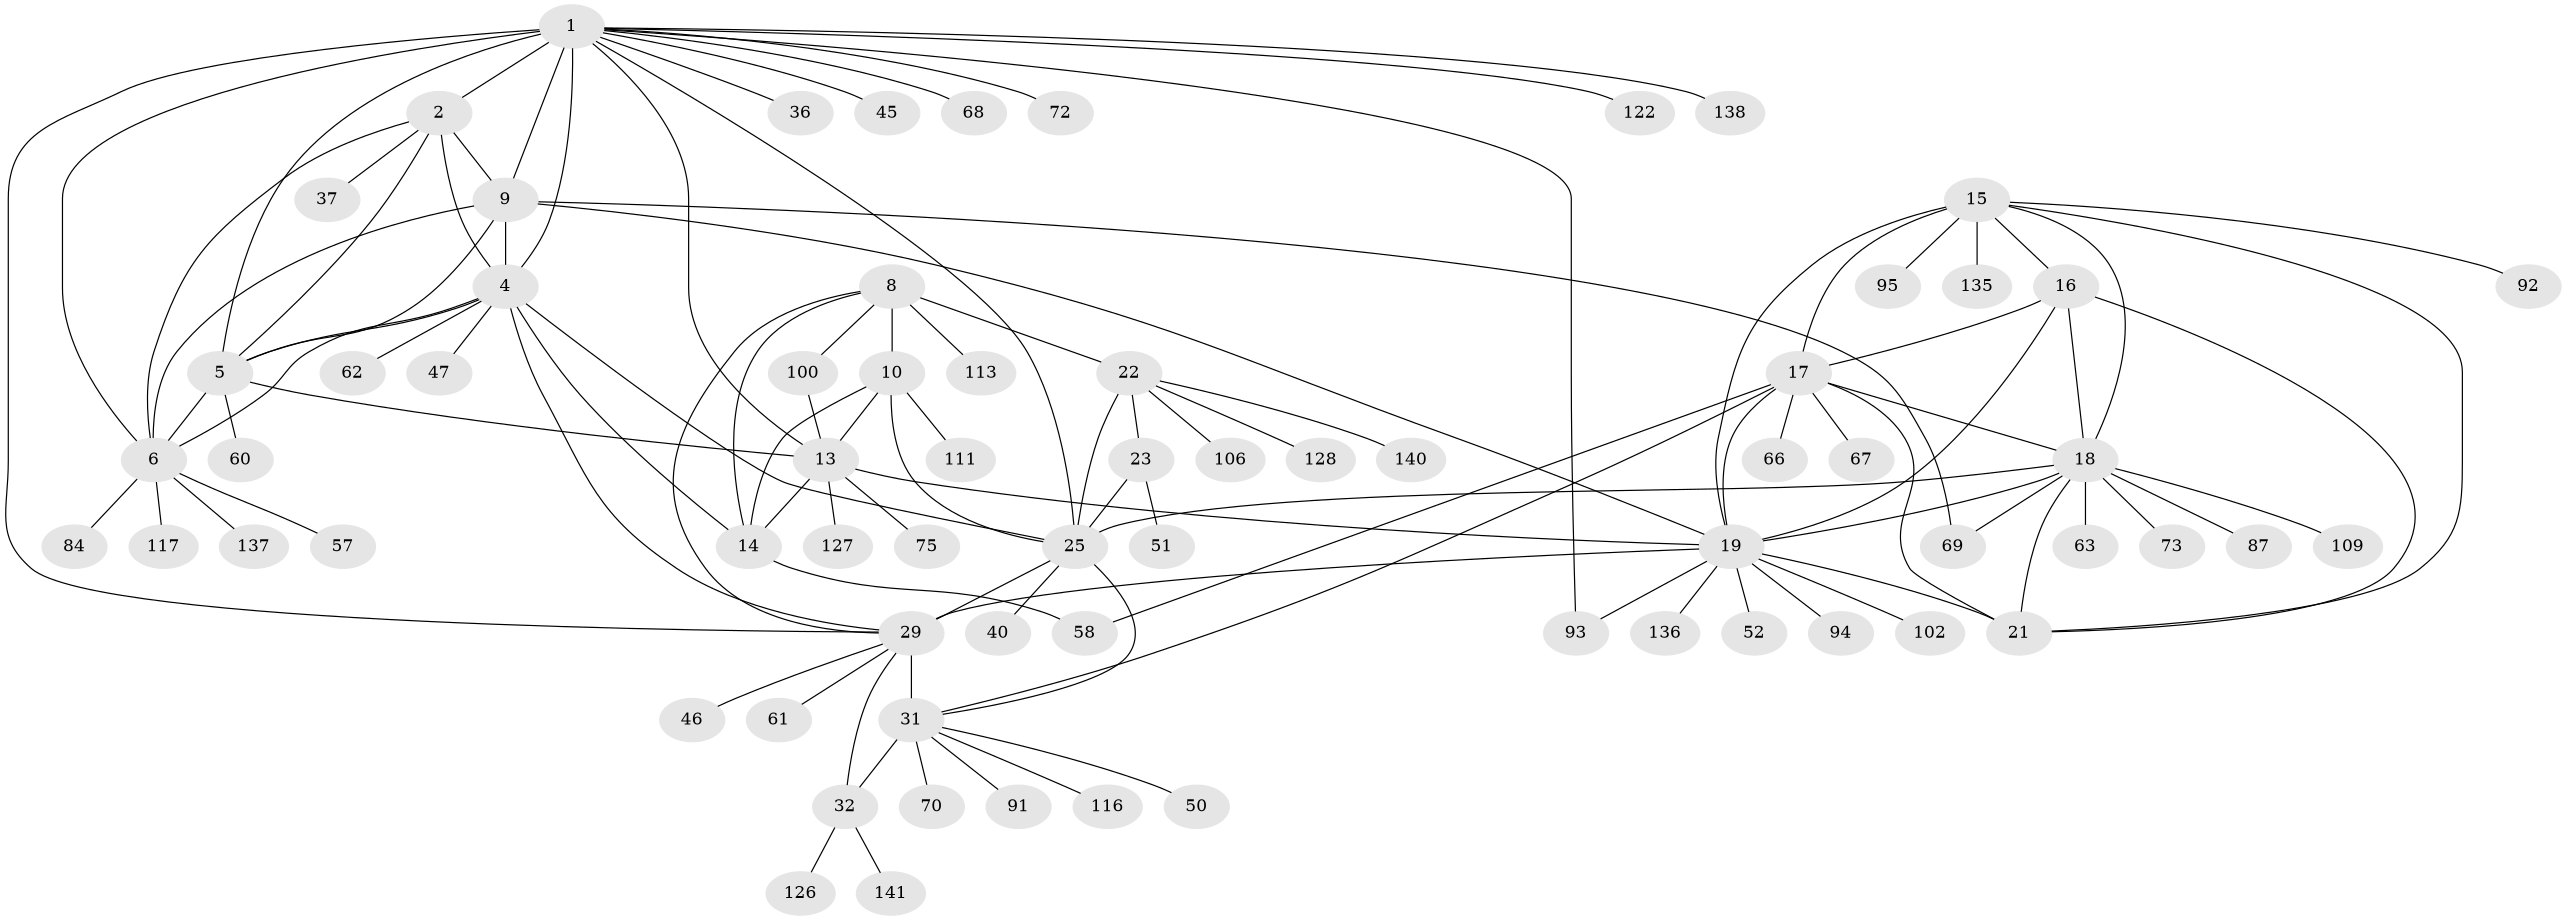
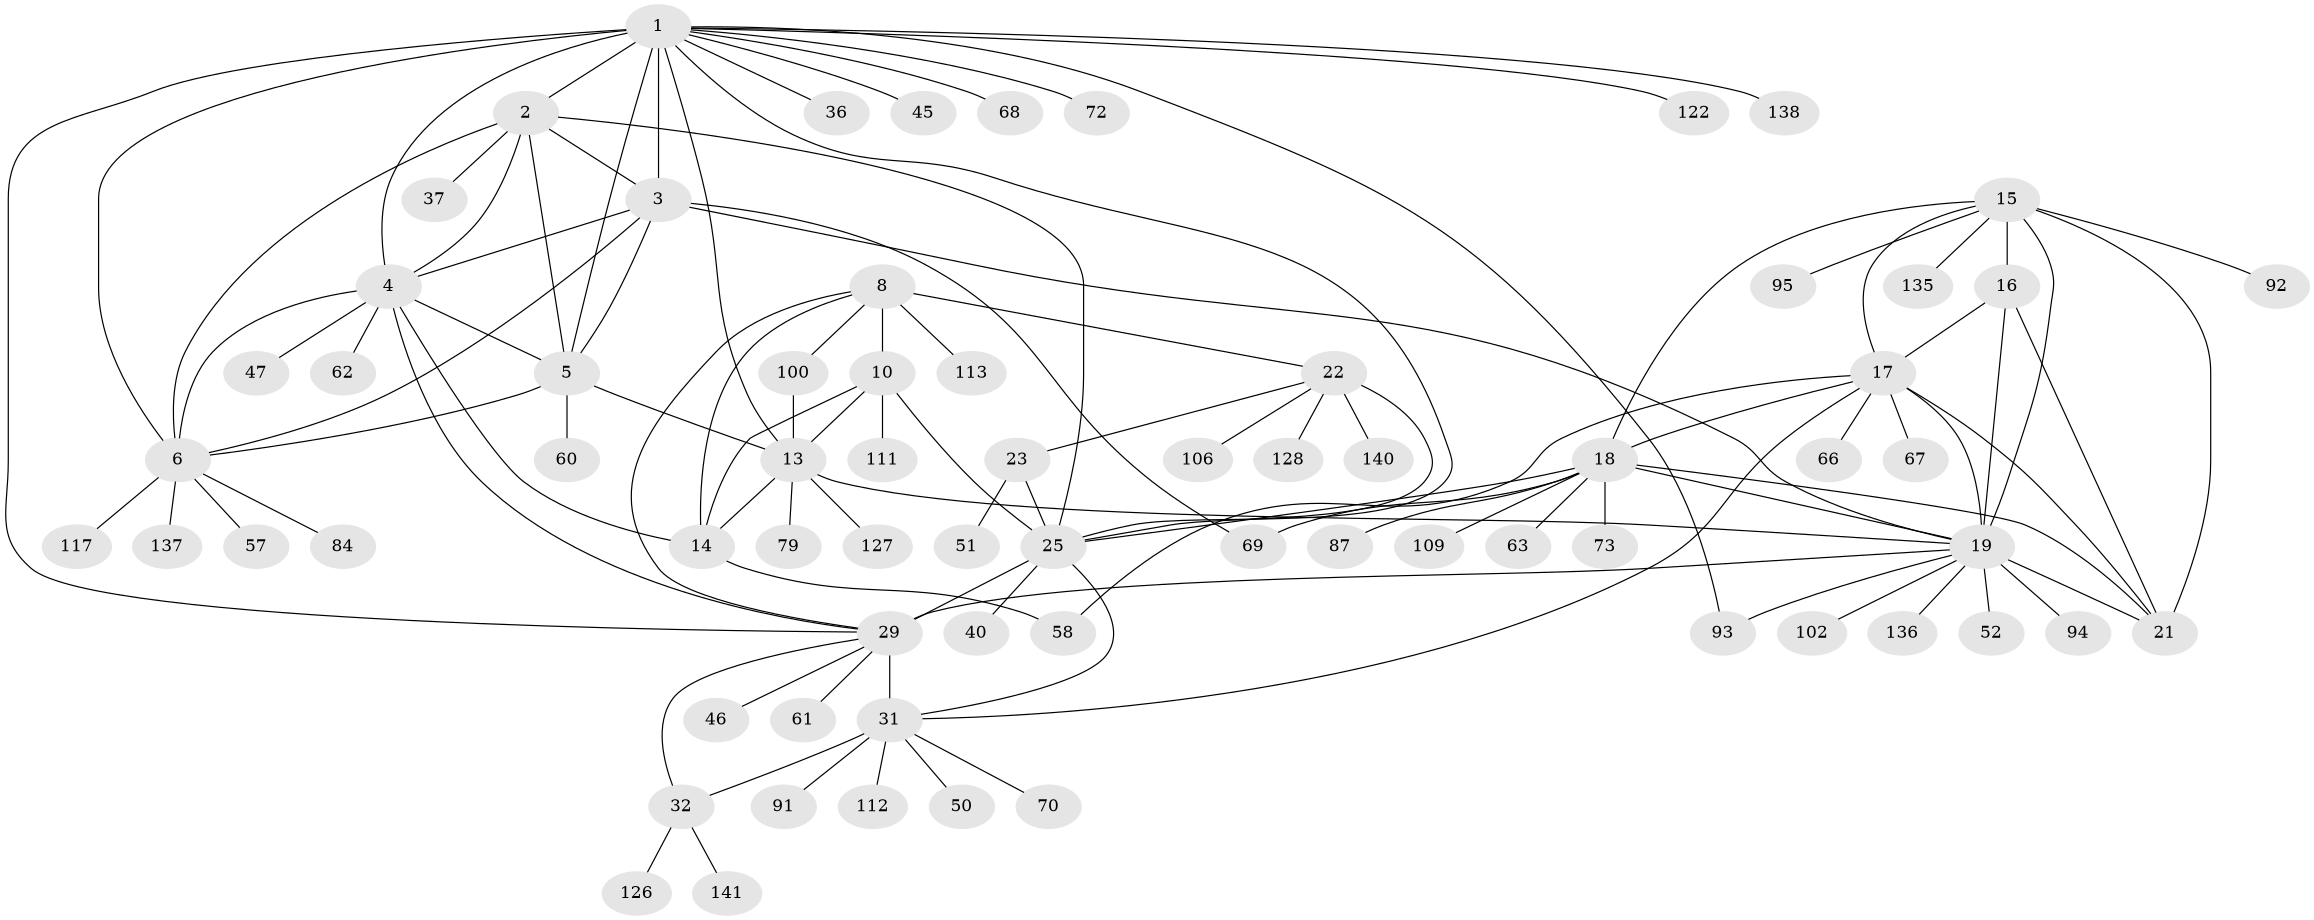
  graph {
    node [color=gray90 style=filled]
    1 [super="+7+75"]
    2
-   3 [super="+55" label=9]
+   3 [super="+55"]
    4 [super="+44"]
    5 [super="+77+50"]
    6
    13
    25 [super="+26+103+133+28"]
    29 [super="+107+85+30+48+34"]
    36
    45
    68
    72
    93
    122
    138
    37
    19 [super="+88+104+20"]
    69
    14 [super="+42"]
    47
    62
    60
    57
    84
    117
    137
-   79 [label=75]
+   79
    127
    31 [super="+33+35"]
    40
    32
    46
    61
    17
    58
    18
    21 [super="+76+119+96"]
    66
    67
    52
    94
    102
    136
    8 [super="+9"]
    10 [super="+38+11+12+99+110+90"]
    22
    100 [super="+124"]
    113
    111
    23 [super="+24"]
    106
    128
    140
    16 [super="+86+81"]
    15
    92
    95 [super="+134"]
    135
    63
    73
    87
    109
    n64 [label=50]
    70
    91
-   112 [label=116]
+   112
    51
    126
    141
    1 -- 2 [weight=2]
    1 -- 3 [weight=2]
    1 -- 4 [weight=2]
    1 -- 5 [weight=2]
    1 -- 6 [weight=2]
    1 -- 13
    1 -- 25
    1 -- 29
    1 -- 36
    1 -- 45
    1 -- 68
    1 -- 72
    1 -- 93
    1 -- 122
    1 -- 138
    2 -- 3
    2 -- 4
    2 -- 5
    2 -- 6
-   4 -- 25
+   2 -- 25
    2 -- 37
    3 -- 4
    3 -- 5
    3 -- 6
    3 -- 19
    3 -- 69
    4 -- 5
    4 -- 6
    4 -- 29
    4 -- 14
    4 -- 47
    4 -- 62
    5 -- 6
    5 -- 13
    5 -- 60
    6 -- 57
    6 -- 84
    6 -- 117
    6 -- 137
    13 -- 19
    13 -- 14
    13 -- 79
    13 -- 127
    25 -- 29
    25 -- 31
    25 -- 40
    29 -- 31 [weight=9]
    29 -- 32 [weight=3]
    29 -- 46
    29 -- 61
    19 -- 29
    19 -- 93
    19 -- 21 [weight=2]
    19 -- 52
    19 -- 94
    19 -- 102
    19 -- 136
    14 -- 58
    31 -- 32 [weight=3]
    31 -- n64
    31 -- 70
    31 -- 91
    31 -- 112
    32 -- 126
    32 -- 141
    17 -- 19 [weight=2]
    17 -- 31
    17 -- 58
    17 -- 18
    17 -- 21
    17 -- 66
    17 -- 67
    18 -- 25
    18 -- 19 [weight=2]
    18 -- 69
    18 -- 21
    18 -- 63
    18 -- 73
    18 -- 87
    18 -- 109
    8 -- 29
    8 -- 14 [weight=2]
    8 -- 10 [weight=6]
    8 -- 22
    8 -- 100
    8 -- 113
    10 -- 13 [weight=3]
    10 -- 25 [weight=2]
    10 -- 14 [weight=3]
    10 -- 111
    22 -- 25 [weight=4]
    22 -- 23 [weight=2]
    22 -- 106
    22 -- 128
    22 -- 140
    100 -- 13 [weight=2]
    23 -- 25 [weight=8]
    23 -- 51
    16 -- 19 [weight=2]
    16 -- 17
-   16 -- 18
    16 -- 21
    15 -- 19 [weight=2]
    15 -- 17
    15 -- 18
    15 -- 21
    15 -- 16
    15 -- 92
    15 -- 95
    15 -- 135
  }
